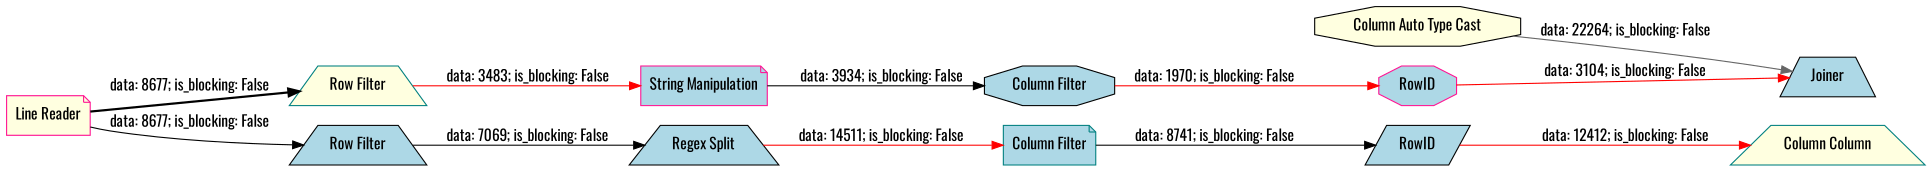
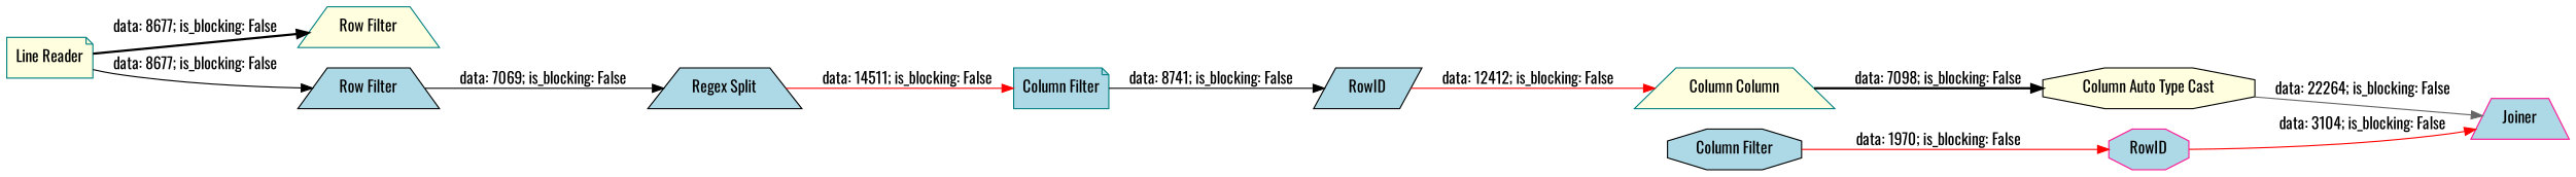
  digraph {
    fontname=Oswald
    rankdir=LR
    node [color=black fillcolor=lightblue fontname=Oswald shape=trapezium style=filled]
    edge [color=black fontname=Oswald style=solid]
    n1 [color=teal fillcolor=lightyellow label="Row Filter"]
-   n2 [color=deeppink label="String Manipulation" shape=note]
    n3 [label="Column Filter" shape=octagon]
    n4 [label="Row Filter"]
    n5 [label="Regex Split"]
    n6 [color=teal label="Column Filter" shape=note]
    n7 [label=RowID shape=parallelogram]
    n8 [color=teal fillcolor=lightyellow label="Column Column"]
    n9 [fillcolor=lightyellow label="Column Auto Type Cast" shape=octagon]
-   n10 [color=deeppink fillcolor=lightyellow label="Line Reader" shape=note]
-   n11 [label=Joiner]
+   n10 [color=teal fillcolor=lightyellow label="Line Reader" shape=note]
+   n11 [color=deeppink label=Joiner]
    n12 [color=deeppink label=RowID shape=octagon]
-   n1 -> n2 [color=red label="data: 3483; is_blocking: False"]
-   n2 -> n3 [label="data: 3934; is_blocking: False"]
    n3 -> n12 [color=red label="data: 1970; is_blocking: False"]
    n4 -> n5 [label="data: 7069; is_blocking: False"]
    n5 -> n6 [color=red label="data: 14511; is_blocking: False"]
    n6 -> n7 [label="data: 8741; is_blocking: False"]
    n7 -> n8 [color=red label="data: 12412; is_blocking: False"]
+   n8 -> n9 [label="data: 7098; is_blocking: False" style=bold]
    n9 -> n11 [color=gray40 label="data: 22264; is_blocking: False"]
    n10 -> n1 [label="data: 8677; is_blocking: False" style=bold]
    n10 -> n4 [label="data: 8677; is_blocking: False"]
    n12 -> n11 [color=red label="data: 3104; is_blocking: False"]
  }
